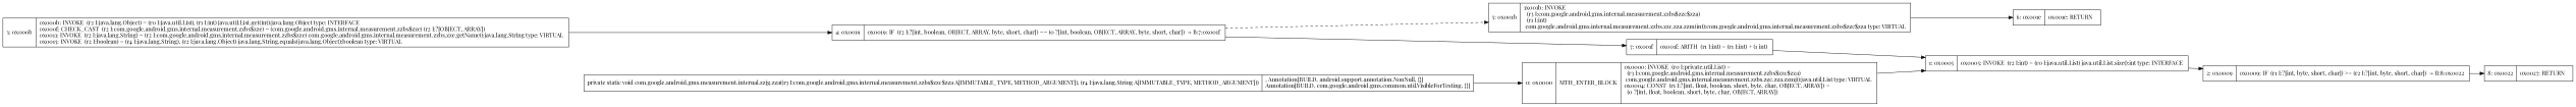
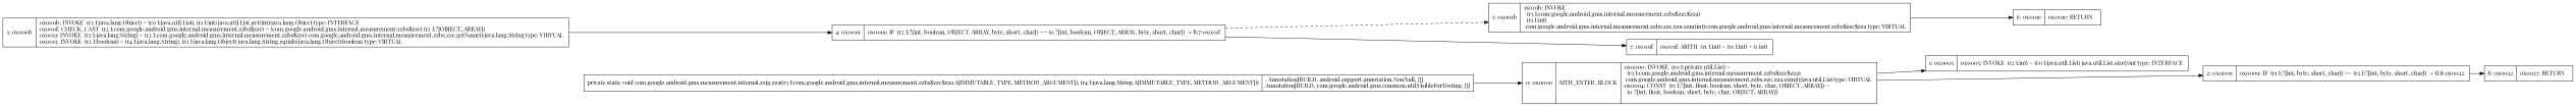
  digraph {
    fontname="Playfair Display"
    rankdir=LR
    node [fontname="Playfair Display" shape=record]
    edge [fontname="Playfair Display"]
    n1 [label="{0\:\ 0x0000|MTH_ENTER_BLOCK\l|0x0000: INVOKE  (r0 I:private.util.List) = \l  (r3 I:com.google.android.gms.internal.measurement.zzbs$zzc$zza)\l com.google.android.gms.internal.measurement.zzbs.zzc.zza.zzmj():java.util.List type: VIRTUAL \l0x0004: CONST  (r1 I:?[int, float, boolean, short, byte, char, OBJECT, ARRAY]) = \l  (0 ?[int, float, boolean, short, byte, char, OBJECT, ARRAY])\l \l}"]
    n2 [label="{1\:\ 0x0005|0x0005: INVOKE  (r2 I:int) = (r0 I:java.util.List) java.util.List.size():int type: INTERFACE \l}"]
    n3 [label="{2\:\ 0x0009|0x0009: IF  (r1 I:?[int, byte, short, char]) \>= (r2 I:?[int, byte, short, char])  \-\> B:8:0x0022 \l}"]
    n4 [label="{8\:\ 0x0022|0x0027: RETURN   \l}"]
    n5 [label="{3\:\ 0x000b|0x000b: INVOKE  (r2 I:java.lang.Object) = (r0 I:java.util.List), (r1 I:int) java.util.List.get(int):java.lang.Object type: INTERFACE \l0x000f: CHECK_CAST  (r2 I:com.google.android.gms.internal.measurement.zzbs$zze) = (com.google.android.gms.internal.measurement.zzbs$zze) (r2 I:?[OBJECT, ARRAY]) \l0x0011: INVOKE  (r2 I:java.lang.String) = (r2 I:com.google.android.gms.internal.measurement.zzbs$zze) com.google.android.gms.internal.measurement.zzbs.zze.getName():java.lang.String type: VIRTUAL \l0x0015: INVOKE  (r2 I:boolean) = (r4 I:java.lang.String), (r2 I:java.lang.Object) java.lang.String.equals(java.lang.Object):boolean type: VIRTUAL \l}"]
    n6 [label="{4\:\ 0x0019|0x0019: IF  (r2 I:?[int, boolean, OBJECT, ARRAY, byte, short, char]) == (0 ?[int, boolean, OBJECT, ARRAY, byte, short, char])  \-\> B:7:0x001f \l}"]
    n7 [label="{5\:\ 0x001b|1x001b: INVOKE  \l  (r3 I:com.google.android.gms.internal.measurement.zzbs$zzc$zza)\l  (r1 I:int)\l com.google.android.gms.internal.measurement.zzbs.zzc.zza.zzm(int):com.google.android.gms.internal.measurement.zzbs$zzc$zza type: VIRTUAL \l}"]
    n8 [label="{7\:\ 0x001f|0x001f: ARITH  (r1 I:int) = (r1 I:int) + (1 int) \l}"]
    n9 [label="{6\:\ 0x001e|0x001e: RETURN   \l}"]
    n10 [label="{private static void com.google.android.gms.measurement.internal.zzjg.zza((r3 I:com.google.android.gms.internal.measurement.zzbs$zzc$zza A[IMMUTABLE_TYPE, METHOD_ARGUMENT]), (r4 I:java.lang.String A[IMMUTABLE_TYPE, METHOD_ARGUMENT]))  | , Annotation[BUILD, android.support.annotation.NonNull, \{\}]\lAnnotation[BUILD, com.google.android.gms.common.util.VisibleForTesting, \{\}]\l}"]
    n1 -> n2
-   n2 -> n3
+   n1 -> n3
    n3 -> n4
    n5 -> n6
    n6 -> n7 [style=dashed]
    n6 -> n8
    n7 -> n9
-   n8 -> n2
    n10 -> n1
  }
